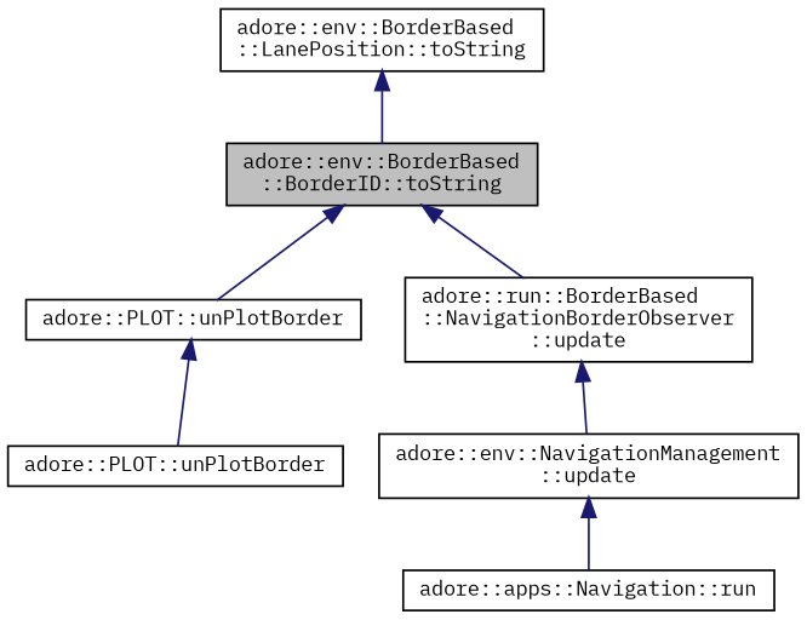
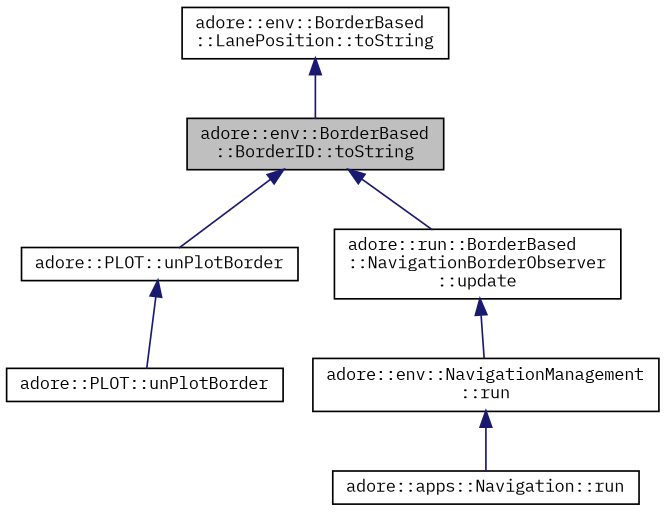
  digraph {
    fontname="IBM Plex Mono"
    rankdir=TB
    node [color=black fillcolor=white fontname="IBM Plex Mono" fontsize=10 shape=record style=filled]
    edge [color=midnightblue dir=back fontname="IBM Plex Mono" fontsize=10 labelfontname=Helvetica labelfontsize=10 style=solid]
    n1 [fillcolor=grey75 fontcolor=black height=0.2 label="adore::env::BorderBased\l::BorderID::toString" width=0.4]
    n2 [height=0.2 label="adore::PLOT::unPlotBorder" width=0.4]
    n3 [height=0.2 label="adore::run::BorderBased\l::NavigationBorderObserver\l::update" width=0.4]
    n4 [height=0.2 label="adore::env::BorderBased\l::LanePosition::toString" width=0.4]
    n5 [height=0.2 label="adore::PLOT::unPlotBorder" width=0.4]
-   n6 [height=0.2 label="adore::env::NavigationManagement\l::update" width=0.4]
+   n6 [height=0.2 label="adore::env::NavigationManagement\l::run" width=0.4]
    n7 [height=0.2 label="adore::apps::Navigation::run" width=0.4]
    n1 -> n2
    n1 -> n3
    n2 -> n5
    n3 -> n6
    n4 -> n1
    n6 -> n7
  }
